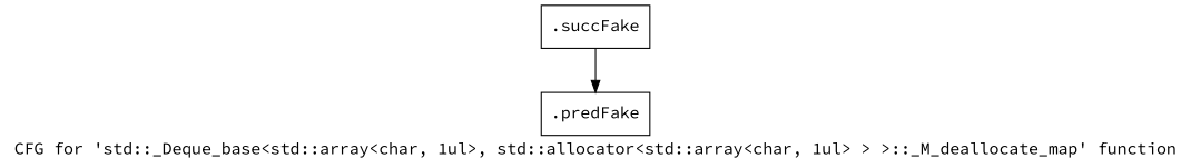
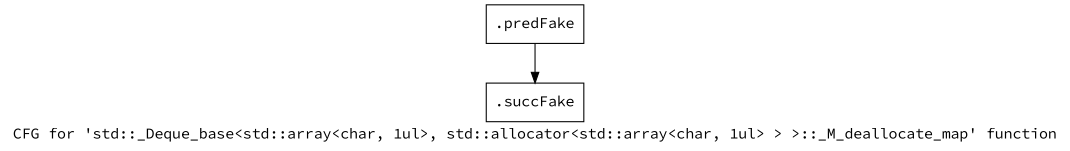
  digraph {
    label="CFG for 'std::_Deque_base\<std::array\<char, 1ul\>, std::allocator\<std::array\<char, 1ul\> \> \>::_M_deallocate_map' function"
    fontname="Source Code Pro"
    node [shape=record fontname="Source Code Pro"]
    n1 [label="{.predFake}"]
    n2 [filename="/mnt/xilinx/Vitis_HLS/2021.2/tps/lnx64/gcc-6.2.0/lib/gcc/x86_64-pc-linux-gnu/6.2.0/../../../../include/c++/6.2.0/bits/stl_deque.h" label="{.succFake}" linenumber=622]
-   n2 -> n1 [execusionnum=0 filename="/mnt/xilinx/Vitis_HLS/2021.2/tps/lnx64/gcc-6.2.0/lib/gcc/x86_64-pc-linux-gnu/6.2.0/../../../../include/c++/6.2.0/bits/stl_deque.h" fontname="Source Code Pro"]
+   n1 -> n2 [execusionnum=0 filename="/mnt/xilinx/Vitis_HLS/2021.2/tps/lnx64/gcc-6.2.0/lib/gcc/x86_64-pc-linux-gnu/6.2.0/../../../../include/c++/6.2.0/bits/stl_deque.h" fontname="Source Code Pro"]
  }
